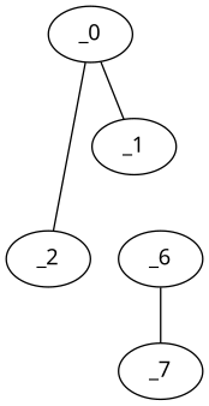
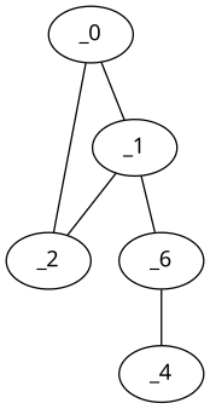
  graph {
    fontname="Noto Sans"
    node [fontname="Noto Sans"]
    edge [fontname="Noto Sans"]
    _0 [x=0.702237 y=0.717955]
    _1 [x=1.21138 y=2.42731]
    _2 [x=2.21737 y=0.396381]
    n4 [label=_6 x=1.2027 y=2.09488]
-   _4 [x=2.12 y=1.49 label=_7]
+   _4 [x=2.12 y=1.49]
    _0 -- _1
    _0 -- _2
+   _1 -- _2
+   _1 -- n4
    n4 -- _4
  }
